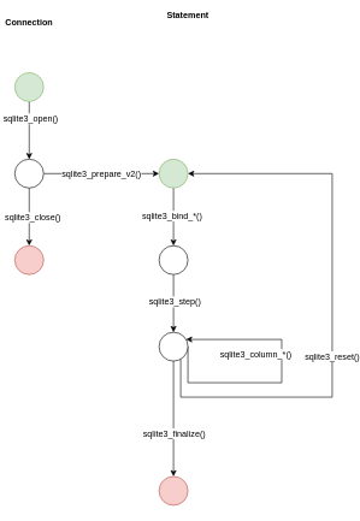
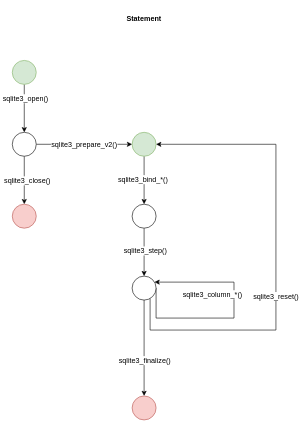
  <mxCell id="0" />
  <mxCell id="1" parent="0" />
  <mxCell id="2" style="edgeStyle=orthogonalEdgeStyle;rounded=0;orthogonalLoop=1;jettySize=auto;html=1;startArrow=classic;startFill=1;endArrow=none;endFill=0;" parent="1" source="8" target="24" edge="1"><mxGeometry relative="1" as="geometry"><mxPoint x="40" y="100" as="targetPoint" /></mxGeometry></mxCell>
  <mxCell id="3" value="sqlite3_open()" style="text;html=1;resizable=0;points=[];align=center;verticalAlign=middle;labelBackgroundColor=#ffffff;" parent="2" vertex="1" connectable="0"><mxGeometry x="0.42" y="-1" relative="1" as="geometry"><mxPoint as="offset" /></mxGeometry></mxCell>
  <mxCell id="4" value="" style="edgeStyle=orthogonalEdgeStyle;rounded=0;orthogonalLoop=1;jettySize=auto;html=1;startArrow=none;startFill=0;endArrow=classic;endFill=1;" parent="1" source="8" target="23" edge="1"><mxGeometry relative="1" as="geometry" /></mxCell>
  <mxCell id="5" value="sqlite3_close()" style="text;html=1;resizable=0;points=[];align=center;verticalAlign=middle;labelBackgroundColor=#ffffff;" parent="4" vertex="1" connectable="0"><mxGeometry y="4" relative="1" as="geometry"><mxPoint as="offset" /></mxGeometry></mxCell>
  <mxCell id="6" value="" style="edgeStyle=orthogonalEdgeStyle;rounded=0;orthogonalLoop=1;jettySize=auto;html=1;startArrow=none;startFill=0;endArrow=classic;endFill=1;" parent="1" source="8" target="13" edge="1"><mxGeometry relative="1" as="geometry" /></mxCell>
  <mxCell id="7" value="sqlite3_prepare_v2()" style="text;html=1;resizable=0;points=[];align=center;verticalAlign=middle;labelBackgroundColor=#ffffff;" parent="6" vertex="1" connectable="0"><mxGeometry x="0.225" y="1" relative="1" as="geometry"><mxPoint x="-19" y="1" as="offset" /></mxGeometry></mxCell>
  <mxCell id="8" value="" style="ellipse;whiteSpace=wrap;html=1;" parent="1" vertex="1"><mxGeometry x="20" y="220" width="40" height="40" as="geometry" /></mxCell>
  <mxCell id="9" value="" style="edgeStyle=orthogonalEdgeStyle;rounded=0;orthogonalLoop=1;jettySize=auto;html=1;startArrow=none;startFill=0;endArrow=classic;endFill=1;" parent="1" source="19" target="22" edge="1"><mxGeometry relative="1" as="geometry"><mxPoint x="240" y="620" as="sourcePoint" /></mxGeometry></mxCell>
  <mxCell id="10" value="sqlite3_finalize()" style="text;html=1;resizable=0;points=[];align=center;verticalAlign=middle;labelBackgroundColor=#ffffff;" parent="9" vertex="1" connectable="0"><mxGeometry x="-0.175" y="2" relative="1" as="geometry"><mxPoint x="-2" y="34" as="offset" /></mxGeometry></mxCell>
  <mxCell id="11" value="" style="edgeStyle=orthogonalEdgeStyle;rounded=0;orthogonalLoop=1;jettySize=auto;html=1;startArrow=none;startFill=0;endArrow=classic;endFill=1;" parent="1" source="13" target="16" edge="1"><mxGeometry relative="1" as="geometry" /></mxCell>
  <mxCell id="12" value="sqlite3_bind_*()" style="text;html=1;resizable=0;points=[];align=center;verticalAlign=middle;labelBackgroundColor=#ffffff;" parent="11" vertex="1" connectable="0"><mxGeometry x="-0.05" y="-3" relative="1" as="geometry"><mxPoint as="offset" /></mxGeometry></mxCell>
  <mxCell id="13" value="" style="ellipse;whiteSpace=wrap;html=1;fillColor=#d5e8d4;strokeColor=#82b366;" parent="1" vertex="1"><mxGeometry x="220" y="220" width="40" height="40" as="geometry" /></mxCell>
  <mxCell id="14" value="" style="edgeStyle=orthogonalEdgeStyle;rounded=0;orthogonalLoop=1;jettySize=auto;html=1;startArrow=none;startFill=0;endArrow=classic;endFill=1;" parent="1" source="16" target="19" edge="1"><mxGeometry relative="1" as="geometry" /></mxCell>
  <mxCell id="15" value="sqlite3_step()" style="text;html=1;resizable=0;points=[];align=center;verticalAlign=middle;labelBackgroundColor=#ffffff;" parent="14" vertex="1" connectable="0"><mxGeometry x="-0.075" y="1" relative="1" as="geometry"><mxPoint as="offset" /></mxGeometry></mxCell>
  <mxCell id="16" value="" style="ellipse;whiteSpace=wrap;html=1;" parent="1" vertex="1"><mxGeometry x="220" y="340" width="40" height="40" as="geometry" /></mxCell>
  <mxCell id="17" value="" style="edgeStyle=orthogonalEdgeStyle;rounded=0;orthogonalLoop=1;jettySize=auto;html=1;startArrow=none;startFill=0;endArrow=classic;endFill=1;" parent="1" source="19" target="19" edge="1"><mxGeometry relative="1" as="geometry"><Array as="points"><mxPoint x="260" y="530" /><mxPoint x="390" y="530" /><mxPoint x="390" y="470" /></Array></mxGeometry></mxCell>
  <mxCell id="18" value="sqlite3_column_*()" style="text;html=1;resizable=0;points=[];align=center;verticalAlign=middle;labelBackgroundColor=#ffffff;" parent="17" vertex="1" connectable="0"><mxGeometry x="-0.175" y="1" relative="1" as="geometry"><mxPoint x="-11" y="-39" as="offset" /></mxGeometry></mxCell>
  <mxCell id="19" value="" style="ellipse;whiteSpace=wrap;html=1;" parent="1" vertex="1"><mxGeometry x="220" y="460" width="40" height="40" as="geometry" /></mxCell>
  <mxCell id="20" value="" style="edgeStyle=orthogonalEdgeStyle;rounded=0;orthogonalLoop=1;jettySize=auto;html=1;startArrow=none;startFill=0;endArrow=classic;endFill=1;" parent="1" source="19" target="13" edge="1"><mxGeometry relative="1" as="geometry"><Array as="points"><mxPoint x="250" y="550" /><mxPoint x="460" y="550" /><mxPoint x="460" y="240" /></Array></mxGeometry></mxCell>
  <mxCell id="21" value="sqlite3_reset()" style="text;html=1;resizable=0;points=[];align=center;verticalAlign=middle;labelBackgroundColor=#ffffff;" parent="20" vertex="1" connectable="0"><mxGeometry x="-0.175" y="1" relative="1" as="geometry"><mxPoint as="offset" /></mxGeometry></mxCell>
  <mxCell id="22" value="" style="ellipse;whiteSpace=wrap;html=1;fillColor=#f8cecc;strokeColor=#b85450;" parent="1" vertex="1"><mxGeometry x="220" y="660" width="40" height="40" as="geometry" /></mxCell>
  <mxCell id="23" value="" style="ellipse;whiteSpace=wrap;html=1;fillColor=#f8cecc;strokeColor=#b85450;" parent="1" vertex="1"><mxGeometry x="20" y="340" width="40" height="40" as="geometry" /></mxCell>
  <mxCell id="24" value="" style="ellipse;whiteSpace=wrap;html=1;fillColor=#d5e8d4;strokeColor=#82b366;" parent="1" vertex="1"><mxGeometry x="20" y="100" width="40" height="40" as="geometry" /></mxCell>
- <mxCell id="25" value="Connection" style="text;html=1;strokeColor=none;fillColor=none;align=center;verticalAlign=middle;whiteSpace=wrap;rounded=0;fontStyle=1" parent="1" vertex="1"><mxGeometry x="20" y="20" width="40" height="20" as="geometry" /></mxCell>
- <mxCell id="26" value="Statement" style="text;html=1;strokeColor=none;fillColor=none;align=center;verticalAlign=middle;whiteSpace=wrap;rounded=0;fontStyle=1" parent="1" vertex="1"><mxGeometry x="240" y="10" width="40" height="20" as="geometry" /></mxCell>
+ <mxCell id="26" value="Statement" style="text;html=1;strokeColor=none;fillColor=none;align=center;verticalAlign=middle;whiteSpace=wrap;rounded=0;fontStyle=1" parent="1" vertex="1"><mxGeometry x="220" y="20" width="40" height="20" as="geometry" /></mxCell>
